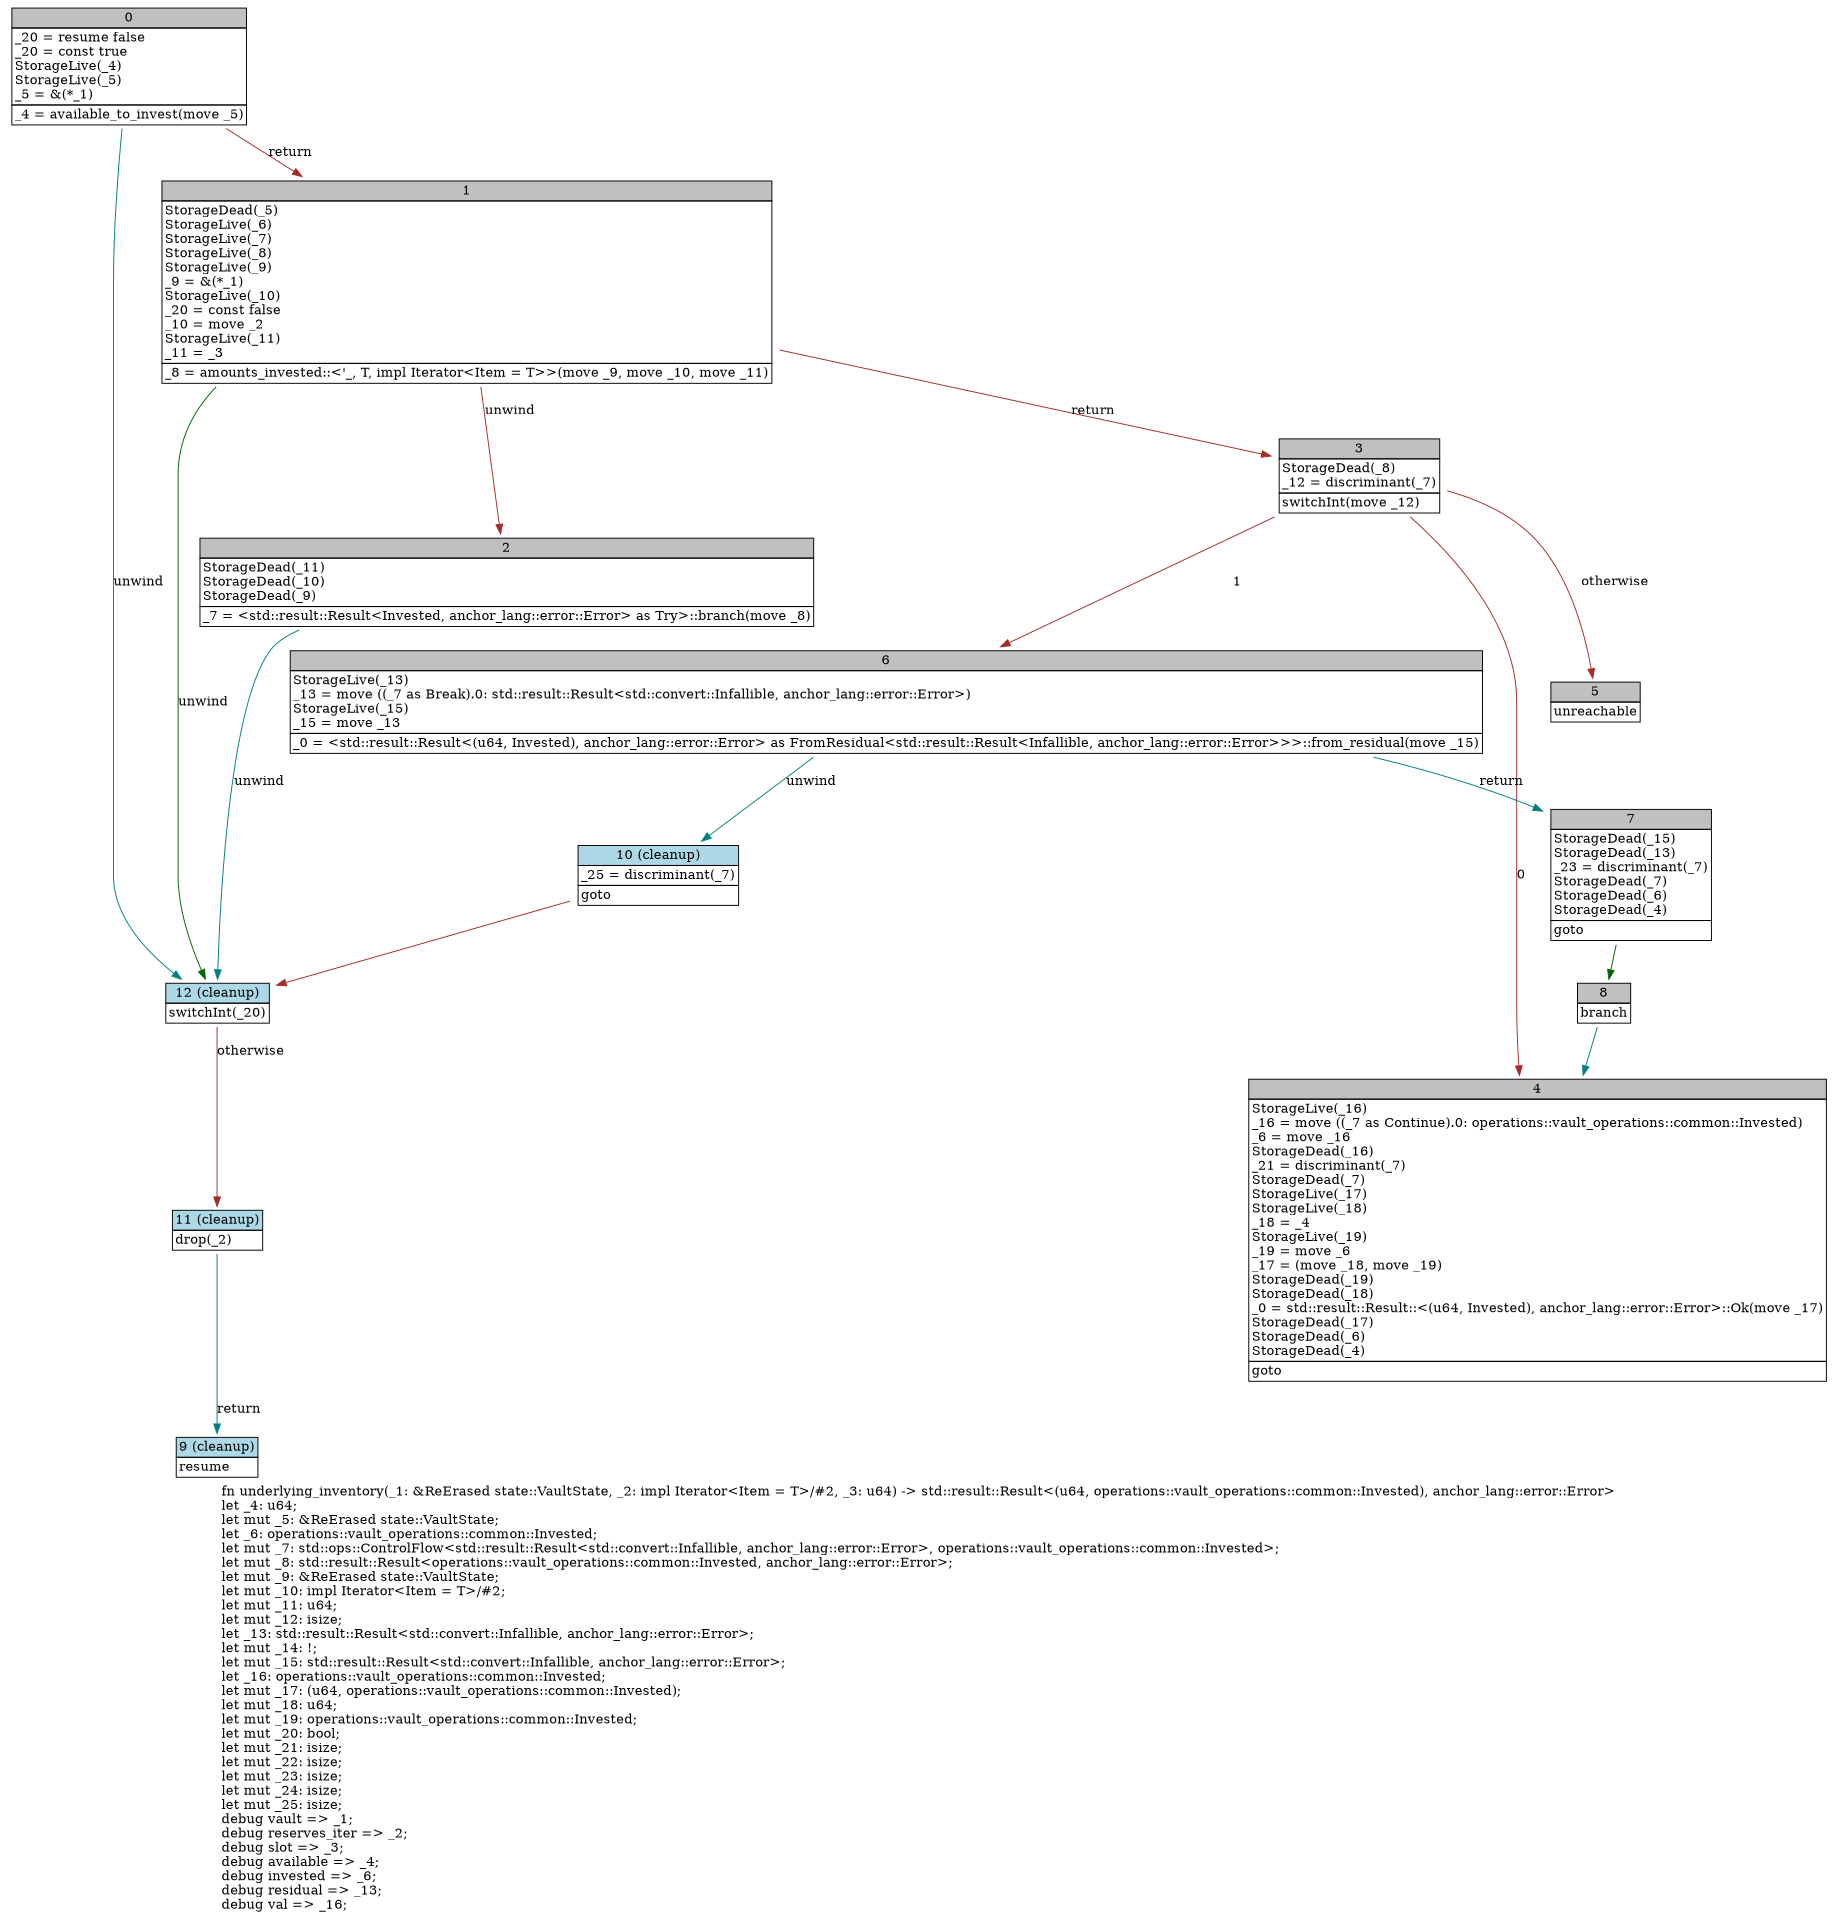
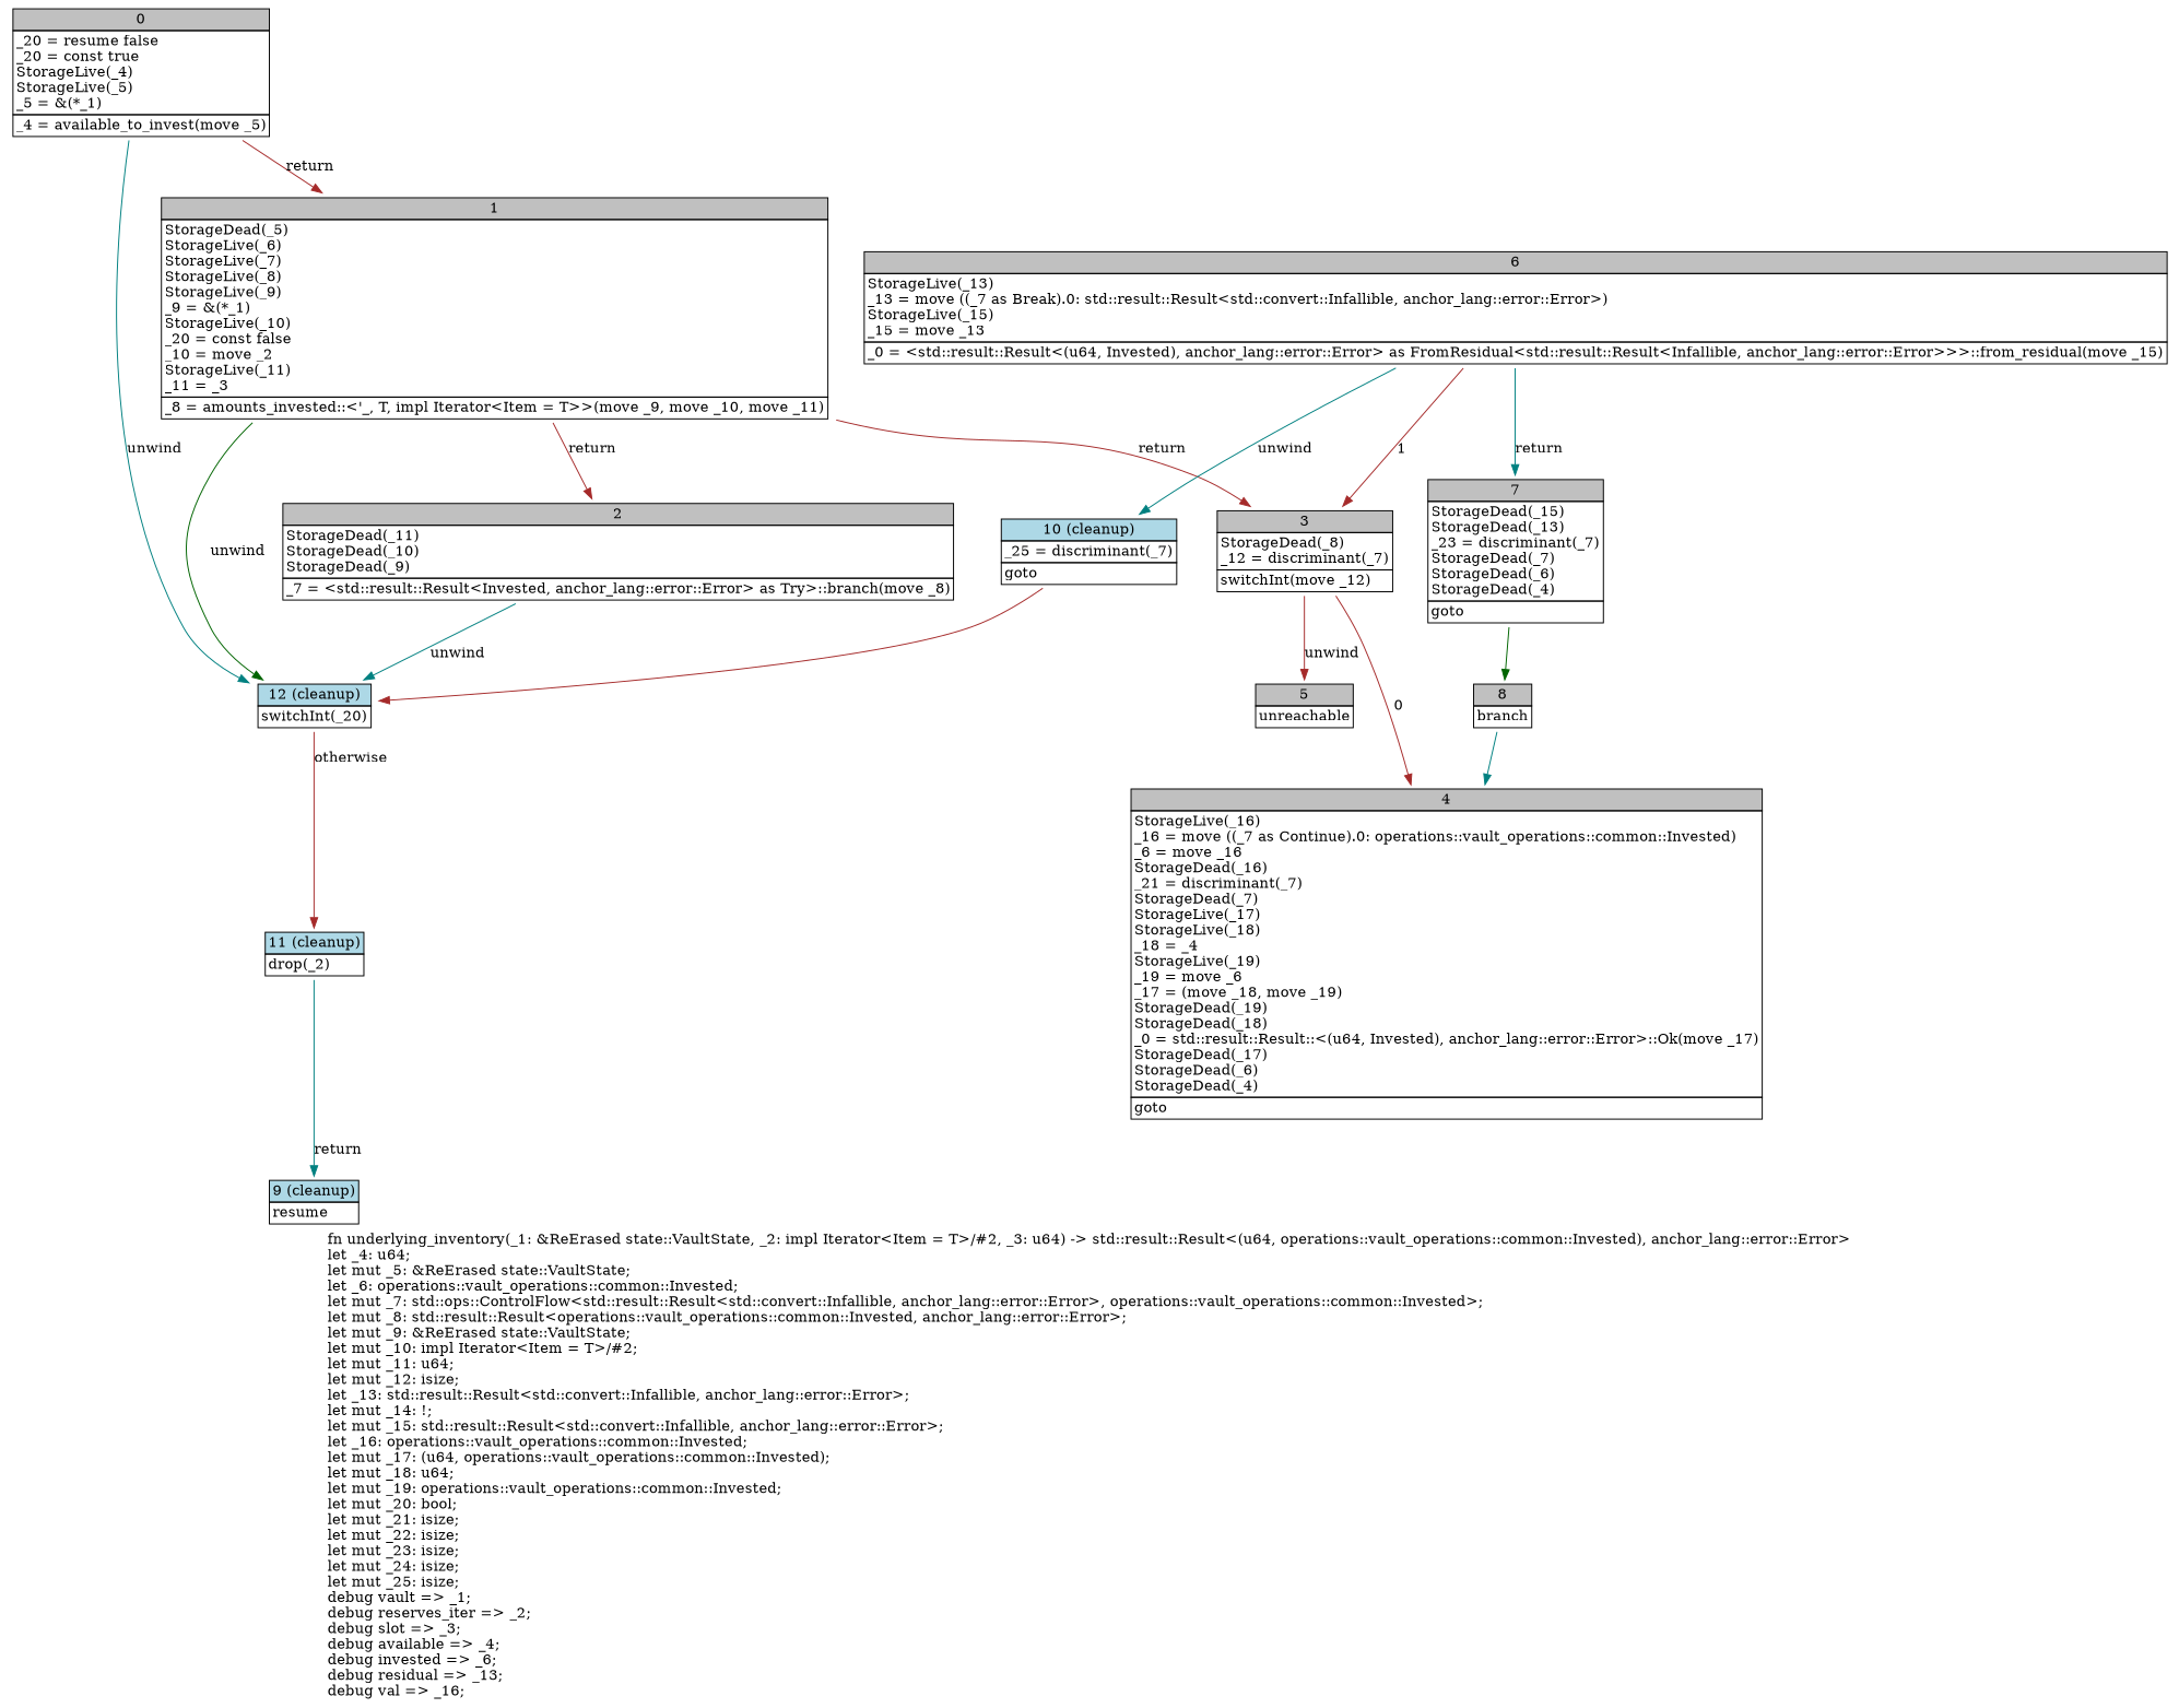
  digraph {
    fontname="DejaVu Serif"
    label=<fn underlying_inventory(_1: &amp;ReErased state::VaultState, _2: impl Iterator&lt;Item = T&gt;/#2, _3: u64) -&gt; std::result::Result&lt;(u64, operations::vault_operations::common::Invested), anchor_lang::error::Error&gt;<br align="left"/>let _4: u64;<br align="left"/>let mut _5: &amp;ReErased state::VaultState;<br align="left"/>let _6: operations::vault_operations::common::Invested;<br align="left"/>let mut _7: std::ops::ControlFlow&lt;std::result::Result&lt;std::convert::Infallible, anchor_lang::error::Error&gt;, operations::vault_operations::common::Invested&gt;;<br align="left"/>let mut _8: std::result::Result&lt;operations::vault_operations::common::Invested, anchor_lang::error::Error&gt;;<br align="left"/>let mut _9: &amp;ReErased state::VaultState;<br align="left"/>let mut _10: impl Iterator&lt;Item = T&gt;/#2;<br align="left"/>let mut _11: u64;<br align="left"/>let mut _12: isize;<br align="left"/>let _13: std::result::Result&lt;std::convert::Infallible, anchor_lang::error::Error&gt;;<br align="left"/>let mut _14: !;<br align="left"/>let mut _15: std::result::Result&lt;std::convert::Infallible, anchor_lang::error::Error&gt;;<br align="left"/>let _16: operations::vault_operations::common::Invested;<br align="left"/>let mut _17: (u64, operations::vault_operations::common::Invested);<br align="left"/>let mut _18: u64;<br align="left"/>let mut _19: operations::vault_operations::common::Invested;<br align="left"/>let mut _20: bool;<br align="left"/>let mut _21: isize;<br align="left"/>let mut _22: isize;<br align="left"/>let mut _23: isize;<br align="left"/>let mut _24: isize;<br align="left"/>let mut _25: isize;<br align="left"/>debug vault =&gt; _1;<br align="left"/>debug reserves_iter =&gt; _2;<br align="left"/>debug slot =&gt; _3;<br align="left"/>debug available =&gt; _4;<br align="left"/>debug invested =&gt; _6;<br align="left"/>debug residual =&gt; _13;<br align="left"/>debug val =&gt; _16;<br align="left"/>>
    node [fontname="DejaVu Serif" shape=none]
    edge [color=brown fontname="DejaVu Serif"]
    n1 [label=<<table border="0" cellborder="1" cellspacing="0"><tr><td bgcolor="gray" align="center" colspan="1">0</td></tr><tr><td align="left" balign="left">_20 = resume false<br/>_20 = const true<br/>StorageLive(_4)<br/>StorageLive(_5)<br/>_5 = &amp;(*_1)<br/></td></tr><tr><td align="left">_4 = available_to_invest(move _5)</td></tr></table>>]
    n2 [label=<<table border="0" cellborder="1" cellspacing="0"><tr><td bgcolor="gray" align="center" colspan="1">1</td></tr><tr><td align="left" balign="left">StorageDead(_5)<br/>StorageLive(_6)<br/>StorageLive(_7)<br/>StorageLive(_8)<br/>StorageLive(_9)<br/>_9 = &amp;(*_1)<br/>StorageLive(_10)<br/>_20 = const false<br/>_10 = move _2<br/>StorageLive(_11)<br/>_11 = _3<br/></td></tr><tr><td align="left">_8 = amounts_invested::&lt;'_, T, impl Iterator&lt;Item = T&gt;&gt;(move _9, move _10, move _11)</td></tr></table>>]
    n3 [label=<<table border="0" cellborder="1" cellspacing="0"><tr><td bgcolor="lightblue" align="center" colspan="1">12 (cleanup)</td></tr><tr><td align="left">switchInt(_20)</td></tr></table>>]
    n4 [label=<<table border="0" cellborder="1" cellspacing="0"><tr><td bgcolor="gray" align="center" colspan="1">2</td></tr><tr><td align="left" balign="left">StorageDead(_11)<br/>StorageDead(_10)<br/>StorageDead(_9)<br/></td></tr><tr><td align="left">_7 = &lt;std::result::Result&lt;Invested, anchor_lang::error::Error&gt; as Try&gt;::branch(move _8)</td></tr></table>>]
    n5 [label=<<table border="0" cellborder="1" cellspacing="0"><tr><td bgcolor="gray" align="center" colspan="1">3</td></tr><tr><td align="left" balign="left">StorageDead(_8)<br/>_12 = discriminant(_7)<br/></td></tr><tr><td align="left">switchInt(move _12)</td></tr></table>>]
    n6 [label=<<table border="0" cellborder="1" cellspacing="0"><tr><td bgcolor="lightblue" align="center" colspan="1">11 (cleanup)</td></tr><tr><td align="left">drop(_2)</td></tr></table>>]
    n7 [label=<<table border="0" cellborder="1" cellspacing="0"><tr><td bgcolor="gray" align="center" colspan="1">4</td></tr><tr><td align="left" balign="left">StorageLive(_16)<br/>_16 = move ((_7 as Continue).0: operations::vault_operations::common::Invested)<br/>_6 = move _16<br/>StorageDead(_16)<br/>_21 = discriminant(_7)<br/>StorageDead(_7)<br/>StorageLive(_17)<br/>StorageLive(_18)<br/>_18 = _4<br/>StorageLive(_19)<br/>_19 = move _6<br/>_17 = (move _18, move _19)<br/>StorageDead(_19)<br/>StorageDead(_18)<br/>_0 = std::result::Result::&lt;(u64, Invested), anchor_lang::error::Error&gt;::Ok(move _17)<br/>StorageDead(_17)<br/>StorageDead(_6)<br/>StorageDead(_4)<br/></td></tr><tr><td align="left">goto</td></tr></table>>]
    n8 [label=<<table border="0" cellborder="1" cellspacing="0"><tr><td bgcolor="gray" align="center" colspan="1">5</td></tr><tr><td align="left">unreachable</td></tr></table>>]
    n9 [label=<<table border="0" cellborder="1" cellspacing="0"><tr><td bgcolor="gray" align="center" colspan="1">6</td></tr><tr><td align="left" balign="left">StorageLive(_13)<br/>_13 = move ((_7 as Break).0: std::result::Result&lt;std::convert::Infallible, anchor_lang::error::Error&gt;)<br/>StorageLive(_15)<br/>_15 = move _13<br/></td></tr><tr><td align="left">_0 = &lt;std::result::Result&lt;(u64, Invested), anchor_lang::error::Error&gt; as FromResidual&lt;std::result::Result&lt;Infallible, anchor_lang::error::Error&gt;&gt;&gt;::from_residual(move _15)</td></tr></table>>]
    n10 [label=<<table border="0" cellborder="1" cellspacing="0"><tr><td bgcolor="gray" align="center" colspan="1">7</td></tr><tr><td align="left" balign="left">StorageDead(_15)<br/>StorageDead(_13)<br/>_23 = discriminant(_7)<br/>StorageDead(_7)<br/>StorageDead(_6)<br/>StorageDead(_4)<br/></td></tr><tr><td align="left">goto</td></tr></table>>]
    n11 [label=<<table border="0" cellborder="1" cellspacing="0"><tr><td bgcolor="lightblue" align="center" colspan="1">10 (cleanup)</td></tr><tr><td align="left" balign="left">_25 = discriminant(_7)<br/></td></tr><tr><td align="left">goto</td></tr></table>>]
    n12 [label=<<table border="0" cellborder="1" cellspacing="0"><tr><td bgcolor="gray" align="center" colspan="1">8</td></tr><tr><td align="left">branch</td></tr></table>>]
    n13 [label=<<table border="0" cellborder="1" cellspacing="0"><tr><td bgcolor="lightblue" align="center" colspan="1">9 (cleanup)</td></tr><tr><td align="left">resume</td></tr></table>>]
    n1 -> n2 [label=return]
    n1 -> n3 [color=teal label=unwind]
    n2 -> n3 [color=darkgreen label=unwind]
-   n2 -> n4 [label=unwind]
+   n2 -> n4 [label=return]
    n2 -> n5 [label=return]
    n3 -> n6 [label=otherwise]
    n4 -> n3 [color=teal label=unwind]
    n5 -> n7 [label=0]
-   n5 -> n8 [label=otherwise]
-   n5 -> n9 [label=1]
+   n5 -> n8 [label=unwind]
+   n9 -> n5 [label=1]
    n6 -> n13 [color=teal label=return]
    n9 -> n10 [color=teal label=return]
    n9 -> n11 [color=teal label=unwind]
    n10 -> n12 [color=darkgreen]
    n11 -> n3
    n12 -> n7 [color=teal]
  }
